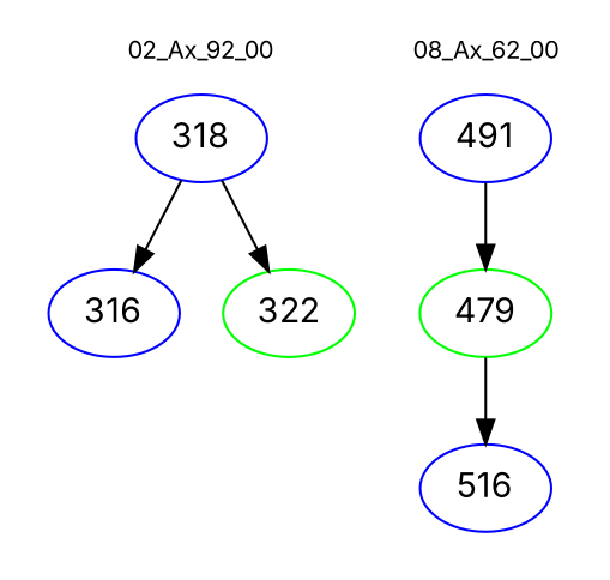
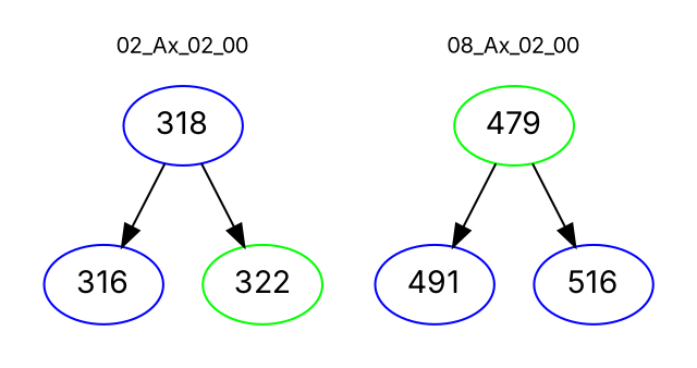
  digraph {
    fontname=Inter
    node [color=blue fontname=Inter]
    edge [color=black fontname=Inter]
    n1 [label=318]
    n2 [label=316]
    n3 [color=green label=322]
    n4 [label=491]
    n5 [color=green label=479]
    n6 [label=516]
    subgraph cluster_1 {
      color=white
      fontsize=10
-     label="02_Ax_92_00"
+     label="02_Ax_02_00"
      n1
      n2
      n3
    }
    subgraph cluster_2 {
      color=white
      fontsize=10
-     label="08_Ax_62_00"
+     label="08_Ax_02_00"
      n4
      n5
      n6
    }
    n1 -> n2
    n1 -> n3
-   n4 -> n5
+   n5 -> n4
    n5 -> n6
  }
